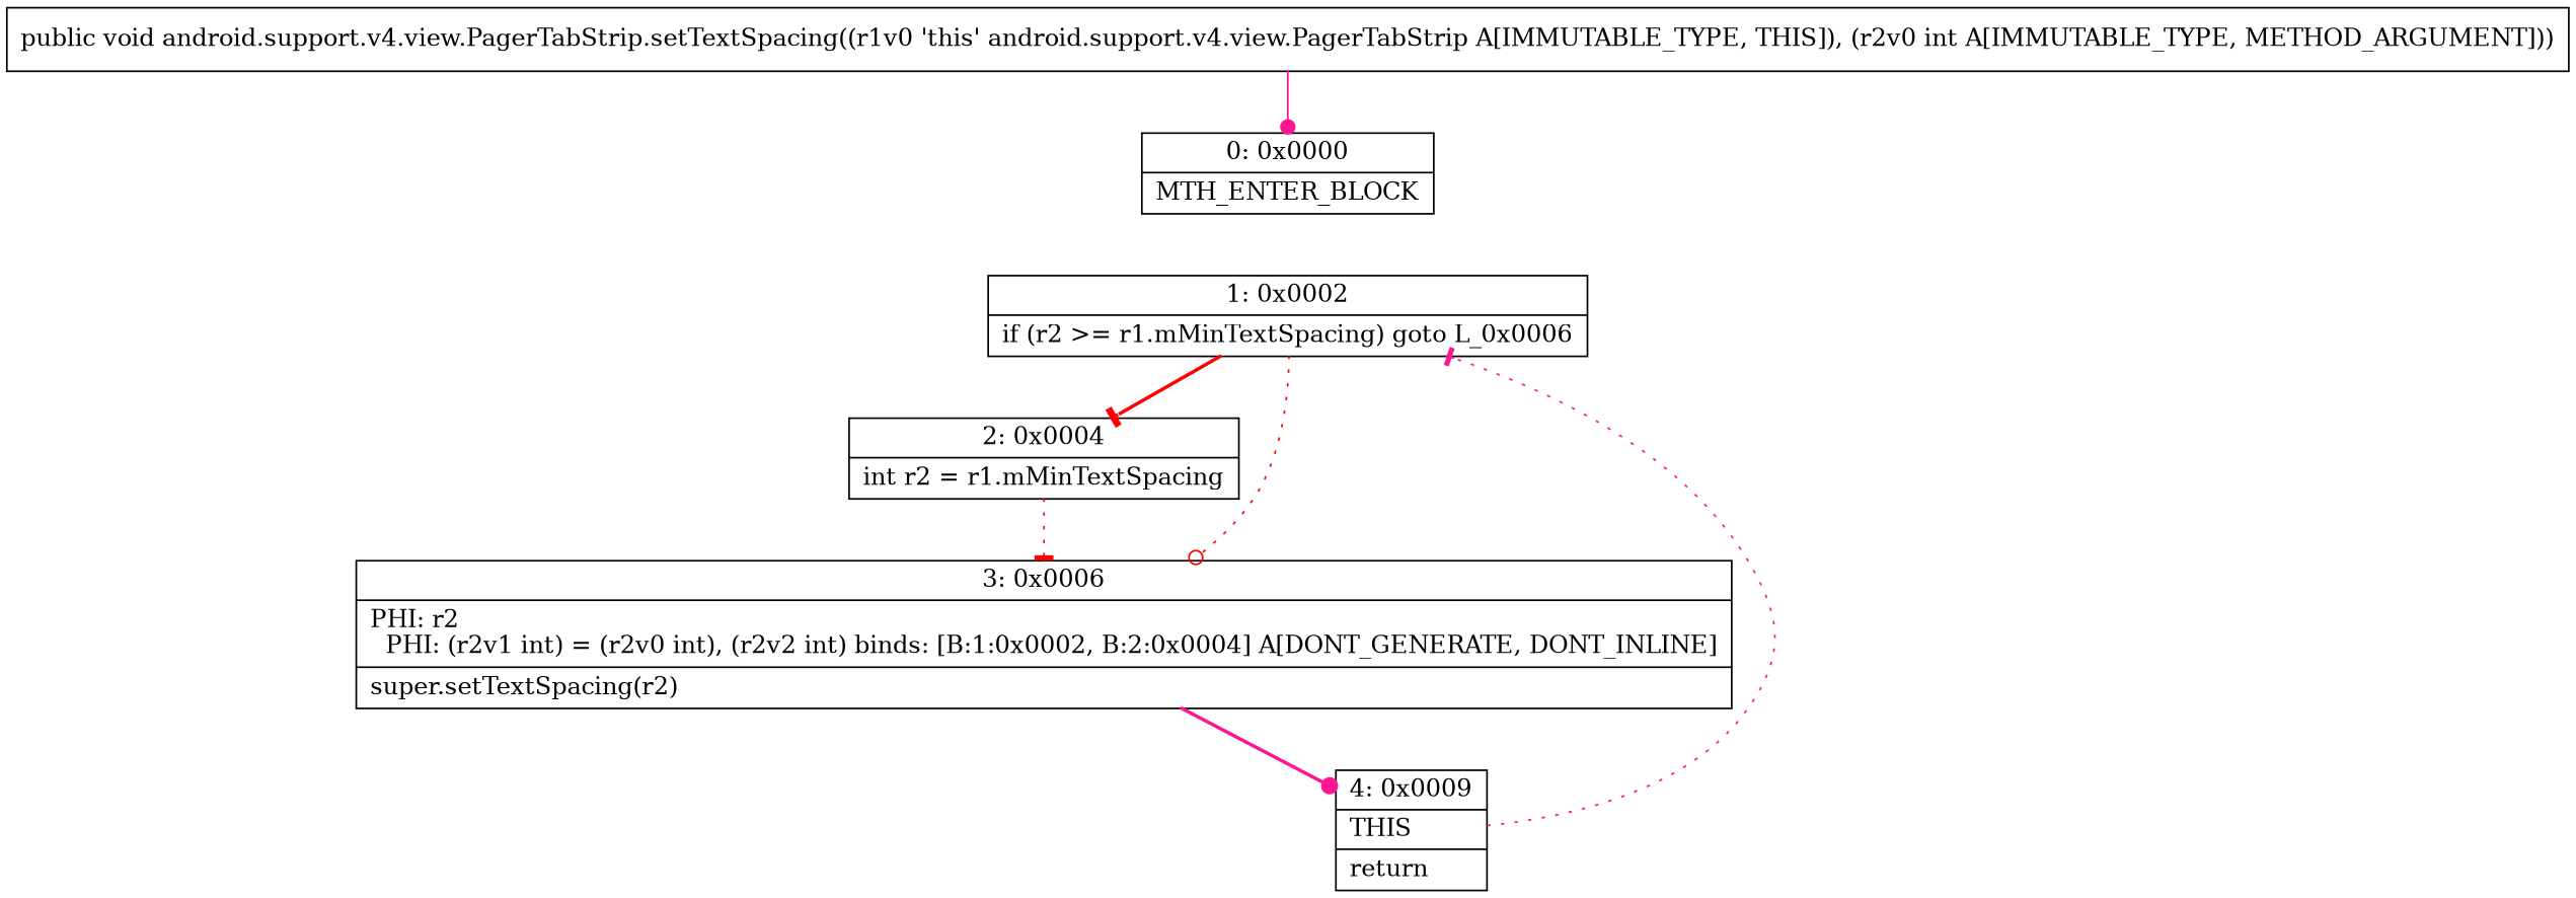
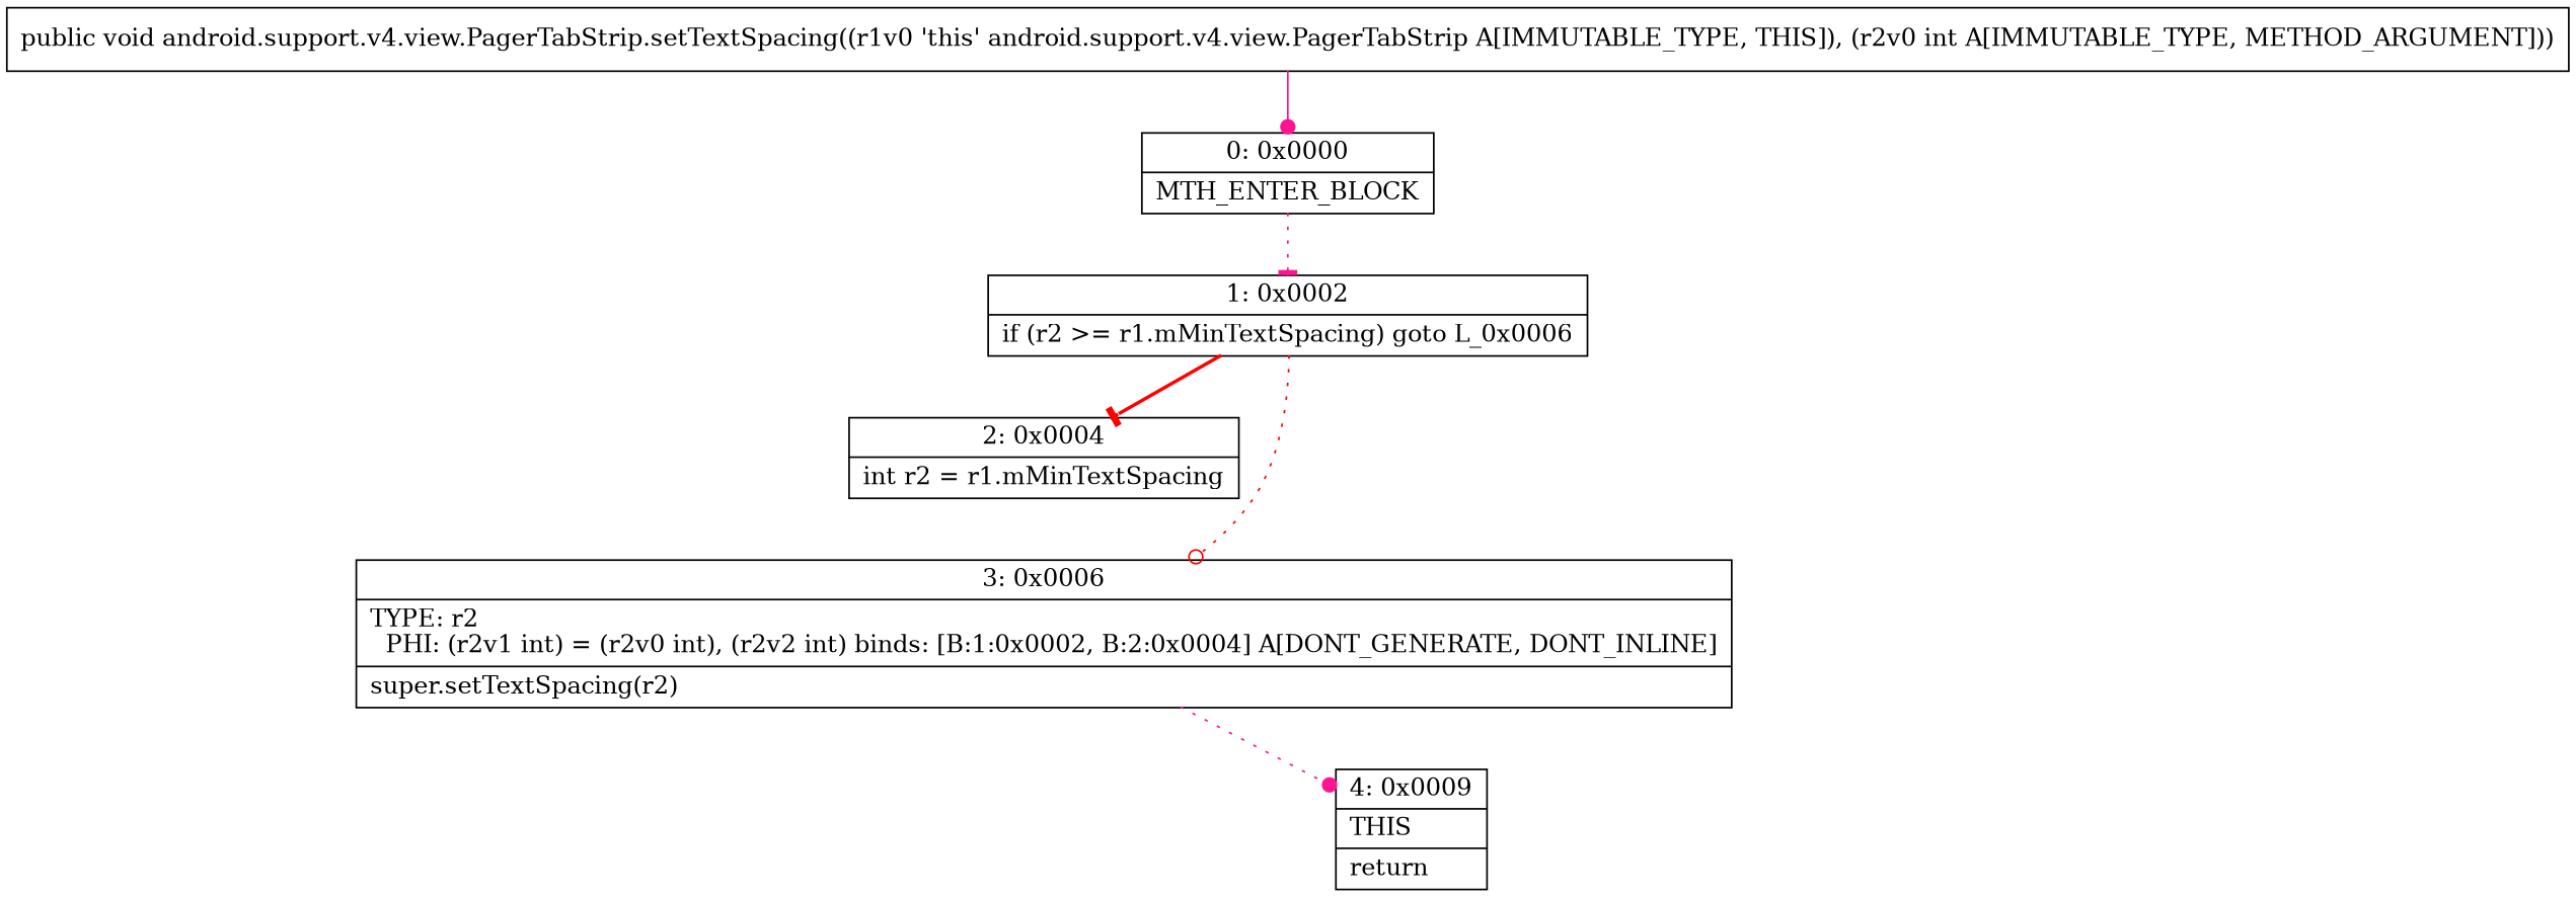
  digraph {
    node [shape=record]
    edge [arrowhead=tee color=deeppink style=dotted]
    n1 [label="{0\:\ 0x0000|MTH_ENTER_BLOCK\l}"]
    n2 [label="{1\:\ 0x0002|if (r2 \>= r1.mMinTextSpacing) goto L_0x0006\l}"]
    n3 [label="{2\:\ 0x0004|int r2 = r1.mMinTextSpacing\l}"]
-   n4 [label="{3\:\ 0x0006|PHI: r2 \l  PHI: (r2v1 int) = (r2v0 int), (r2v2 int) binds: [B:1:0x0002, B:2:0x0004] A[DONT_GENERATE, DONT_INLINE]\l|super.setTextSpacing(r2)\l}"]
+   n4 [label="{3\:\ 0x0006|TYPE: r2 \l  PHI: (r2v1 int) = (r2v0 int), (r2v2 int) binds: [B:1:0x0002, B:2:0x0004] A[DONT_GENERATE, DONT_INLINE]\l|super.setTextSpacing(r2)\l}"]
    n5 [label="{4\:\ 0x0009|THIS\l|return\l}"]
    n6 [label="{public void android.support.v4.view.PagerTabStrip.setTextSpacing((r1v0 'this' android.support.v4.view.PagerTabStrip A[IMMUTABLE_TYPE, THIS]), (r2v0 int A[IMMUTABLE_TYPE, METHOD_ARGUMENT])) }"]
-   n5 -> n2
+   n1 -> n2
    n2 -> n3 [color=red style=bold]
    n2 -> n4 [arrowhead=odot color=red]
-   n3 -> n4 [color=red]
-   n4 -> n5 [arrowhead=dot style=bold]
+   n4 -> n5 [arrowhead=dot]
    n6 -> n1 [arrowhead=dot style=solid]
  }
